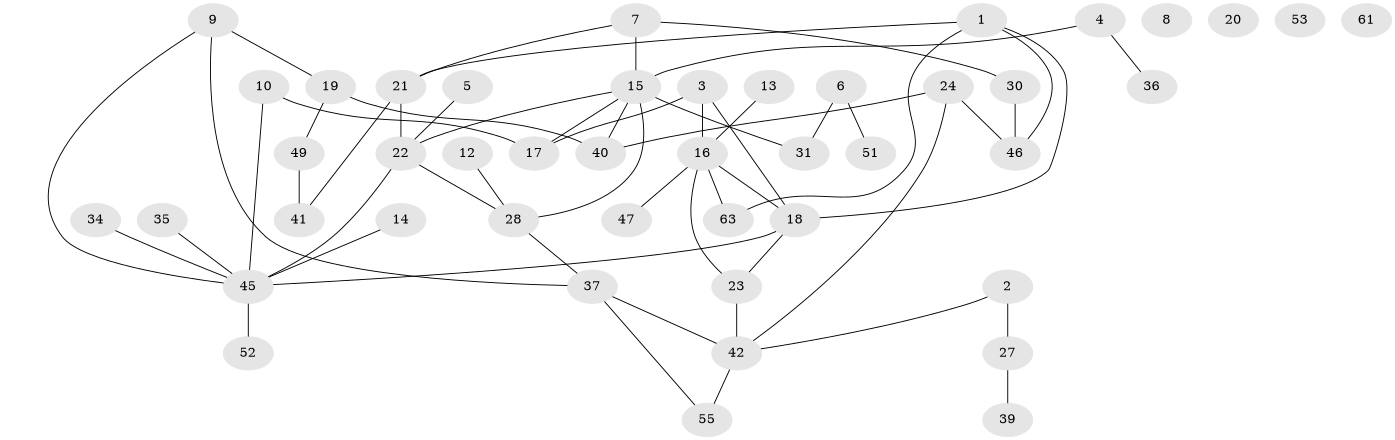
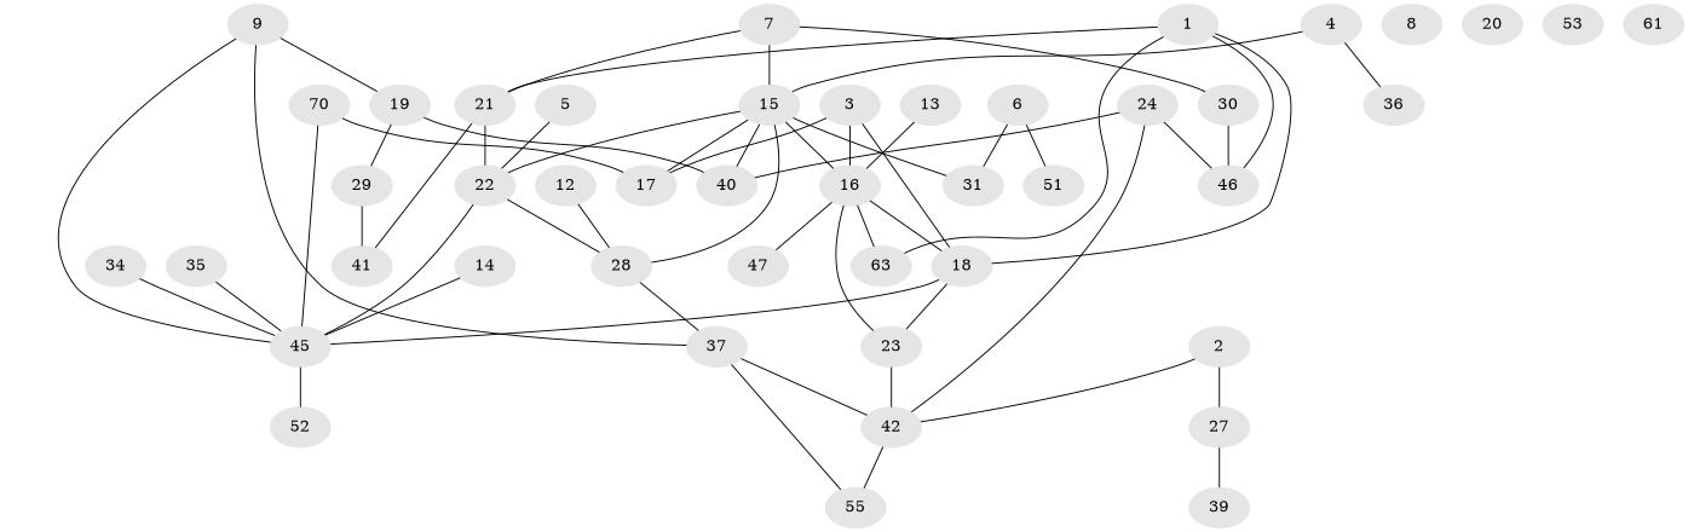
  graph {
    node [color=gray90 style=filled]
    1 [super="+50"]
    18 [super="+64"]
    21
    46 [super="+56"]
    63
    45 [super="+60"]
    23 [super="+32"]
    22 [super="+38"]
    41 [super="+57"]
    2 [super="+11"]
    27
    42
    39
    55 [super="+58"]
    16 [super="+43"]
    n16 [label=47]
    3
    17 [super="+26"]
    4 [super="+65"]
    15 [super="+33"]
    36
    31
    28 [super="+54"]
    40 [super="+47"]
    5
    6 [super="+59"]
    51
    7 [super="+25"]
    30
    8
    9 [super="+49"]
    19
    37 [super="+48"]
-   29 [label=49]
+   29
    52
-   10 [super="+62"]
+   10 [super="+62" label=70]
    12
    13
    14
    20
    24
    34
    35
    53
    61
    1 -- 18
    1 -- 21
    1 -- 46
    1 -- 63
    18 -- 45
    18 -- 23
    21 -- 22
    21 -- 41
    45 -- 52
    23 -- 42
    22 -- 45
    22 -- 28
    2 -- 27
    2 -- 42
    27 -- 39
    42 -- 55
    16 -- 18
    16 -- 63
    16 -- 23
    16 -- n16
    3 -- 18
    3 -- 16
    3 -- 17
    4 -- 15
    4 -- 36
    15 -- 22
+   15 -- 16
    15 -- 17
    15 -- 31
    15 -- 28
    15 -- 40
    28 -- 37
    5 -- 22
    6 -- 31
    6 -- 51
    7 -- 21
    7 -- 15
    7 -- 30
    30 -- 46
    9 -- 45
    9 -- 19
    9 -- 37
    19 -- 40
    19 -- 29
    37 -- 42
    37 -- 55
    29 -- 41
    10 -- 45
    10 -- 17
    12 -- 28
    13 -- 16
    14 -- 45
    24 -- 46
    24 -- 42
    24 -- 40
    34 -- 45
    35 -- 45
  }
